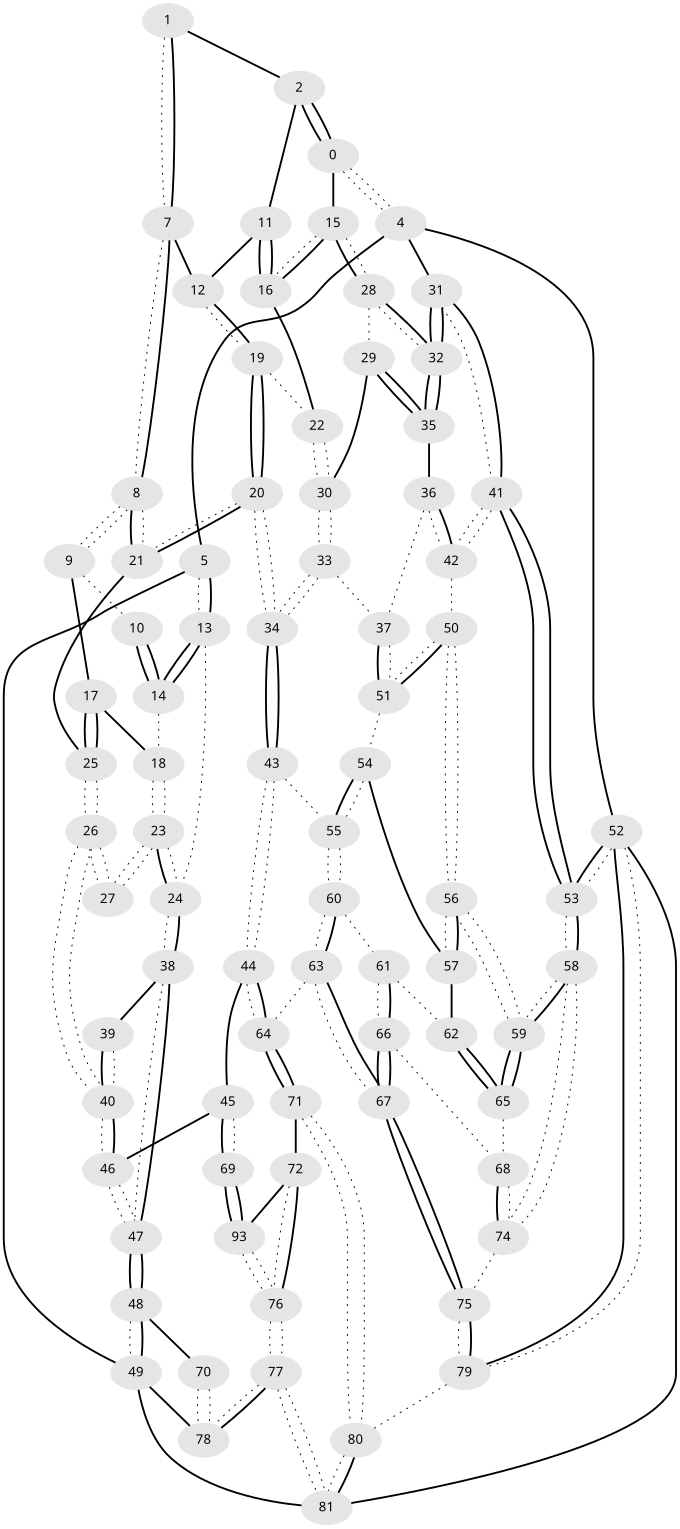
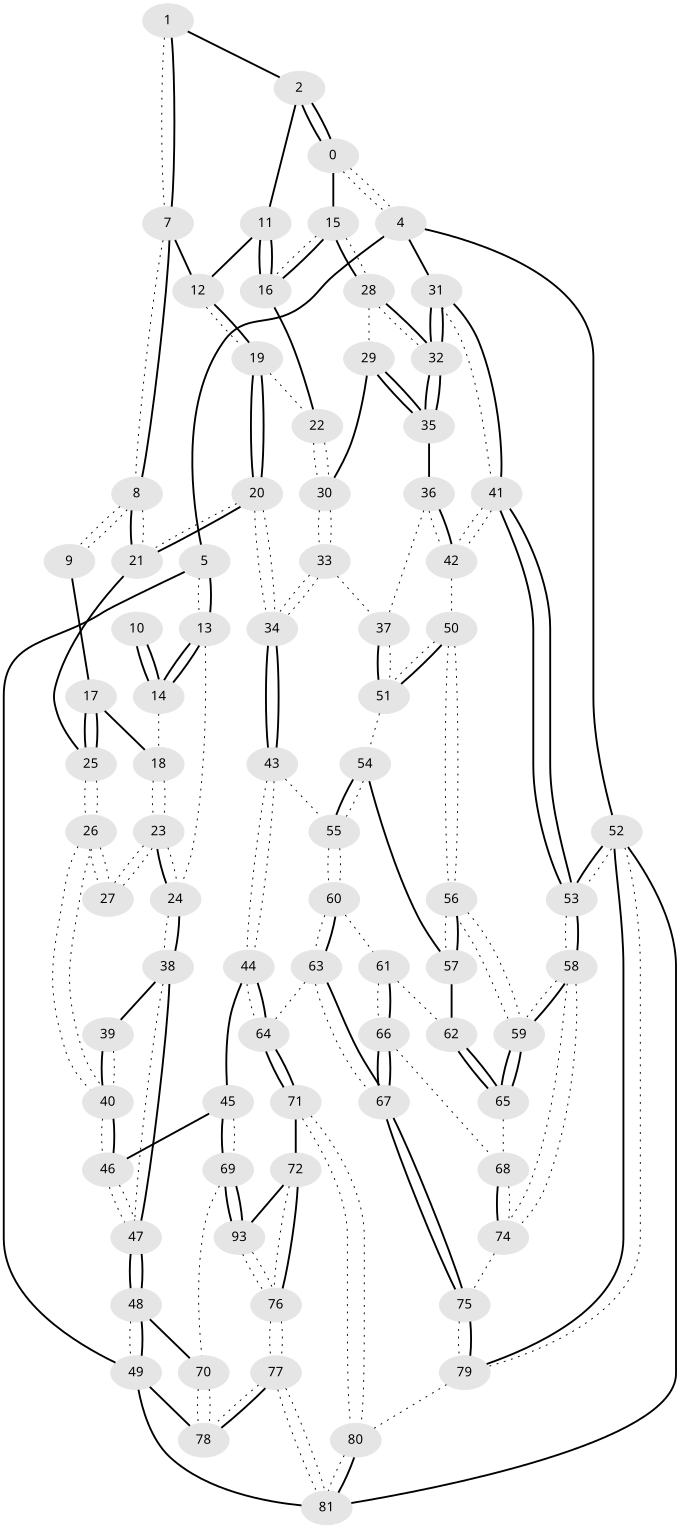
  graph {
    fontname="Noto Sans"
    node [color=gray90 fontname="Noto Sans" style=filled]
    edge [fontname="Noto Sans" style=dotted]
    1
    2
    7
    n4 [label=0]
    11
    8
    12
    4
    15
    16
    5
    31
    52
    28
    13
    49
    32
    41
    53
    81
    79
    14
    24
    78
    10
    9
    21
    19
    17
    25
    18
    22
    20
    38
    23
    29
    30
    26
    27
    34
    43
    33
    39
    47
    40
    46
    35
    36
    37
    42
    51
    44
    55
    50
    54
    48
    58
    56
    45
    64
    60
    69
    71
    70
    n65 [label=93]
    57
    59
    80
    74
    62
    61
    63
    65
    75
    68
    66
    67
    72
    76
    77
    1 -- 2 [style=bold]
    1 -- 7
    1 -- 7 [style=bold]
    2 -- n4 [style=bold]
    2 -- n4 [style=bold]
    2 -- 11 [style=bold]
    7 -- 8
    7 -- 8 [style=bold]
    7 -- 12 [style=bold]
    n4 -- 4
    n4 -- 4
    n4 -- 15 [style=bold]
    11 -- 12 [style=bold]
    11 -- 16 [style=bold]
    11 -- 16 [style=bold]
    8 -- 9
    8 -- 9
    8 -- 21 [style=bold]
    8 -- 21
    12 -- 19
    12 -- 19 [style=bold]
    4 -- 5 [style=bold]
    4 -- 31 [style=bold]
    4 -- 52 [style=bold]
    15 -- 16
    15 -- 16 [style=bold]
    15 -- 28 [style=bold]
    15 -- 28
    16 -- 22 [style=bold]
    5 -- 13
    5 -- 13 [style=bold]
    5 -- 49 [style=bold]
    31 -- 32 [style=bold]
    31 -- 32 [style=bold]
    31 -- 41
    31 -- 41 [style=bold]
    52 -- 53 [style=bold]
    52 -- 53
    52 -- 81 [style=bold]
    52 -- 79 [style=bold]
    52 -- 79
    28 -- 32
    28 -- 32 [style=bold]
    28 -- 29
    13 -- 14 [style=bold]
    13 -- 14 [style=bold]
    13 -- 24
    49 -- 81 [style=bold]
    49 -- 78 [style=bold]
    32 -- 35 [style=bold]
    32 -- 35 [style=bold]
    41 -- 53 [style=bold]
    41 -- 53 [style=bold]
    41 -- 42
    41 -- 42
    53 -- 58
    53 -- 58 [style=bold]
    79 -- 80
    14 -- 18
    24 -- 38
    24 -- 38 [style=bold]
    10 -- 14 [style=bold]
    10 -- 14 [style=bold]
-   9 -- 10
    9 -- 17 [style=bold]
    21 -- 25 [style=bold]
    19 -- 22
    19 -- 20 [style=bold]
    19 -- 20 [style=bold]
    17 -- 25 [style=bold]
    17 -- 25 [style=bold]
    17 -- 18 [style=bold]
    25 -- 26
    25 -- 26
    18 -- 23
    18 -- 23
    22 -- 30
    22 -- 30
    20 -- 21
    20 -- 21 [style=bold]
    20 -- 34
    20 -- 34
    38 -- 39 [style=bold]
    38 -- 47
    38 -- 47 [style=bold]
    23 -- 24 [style=bold]
    23 -- 24
    23 -- 27
    23 -- 27
    29 -- 30 [style=bold]
    29 -- 35 [style=bold]
    29 -- 35 [style=bold]
    30 -- 33
    30 -- 33
    26 -- 27
    26 -- 27
    26 -- 40
    26 -- 40
    34 -- 43 [style=bold]
    34 -- 43 [style=bold]
    43 -- 44
    43 -- 44
    43 -- 55
    33 -- 34
    33 -- 34
    33 -- 37
    39 -- 40 [style=bold]
    39 -- 40
    47 -- 48 [style=bold]
    47 -- 48 [style=bold]
    40 -- 46
    40 -- 46 [style=bold]
    46 -- 47
    46 -- 47
    35 -- 36 [style=bold]
    36 -- 37
    36 -- 42
    36 -- 42 [style=bold]
    37 -- 51 [style=bold]
    37 -- 51
    42 -- 50
    51 -- 54
    44 -- 45 [style=bold]
    44 -- 64
    44 -- 64 [style=bold]
    55 -- 60
    55 -- 60
    50 -- 51
    50 -- 51 [style=bold]
    50 -- 56
    50 -- 56
    54 -- 55 [style=bold]
    54 -- 55
    54 -- 57 [style=bold]
    48 -- 49
    48 -- 49 [style=bold]
    48 -- 70 [style=bold]
    58 -- 59
    58 -- 59 [style=bold]
    58 -- 74
    58 -- 74
    56 -- 57
    56 -- 57 [style=bold]
    56 -- 59
    56 -- 59
    45 -- 46 [style=bold]
    45 -- 69 [style=bold]
    45 -- 69
    64 -- 71 [style=bold]
    64 -- 71 [style=bold]
    60 -- 61
    60 -- 63
    60 -- 63 [style=bold]
+   69 -- 70
    69 -- n65 [style=bold]
    69 -- n65 [style=bold]
    71 -- 80
    71 -- 80
    71 -- 72 [style=bold]
    70 -- 78
    70 -- 78
    n65 -- 76
    n65 -- 76
    57 -- 62 [style=bold]
    59 -- 65 [style=bold]
    59 -- 65 [style=bold]
    80 -- 81
    80 -- 81 [style=bold]
    74 -- 75
    62 -- 65 [style=bold]
    62 -- 65 [style=bold]
    61 -- 62
    61 -- 66
    61 -- 66 [style=bold]
    63 -- 64
    63 -- 67
    63 -- 67 [style=bold]
    65 -- 68
    75 -- 79
    75 -- 79 [style=bold]
    68 -- 74 [style=bold]
    68 -- 74
    66 -- 68
    66 -- 67 [style=bold]
    66 -- 67 [style=bold]
    67 -- 75 [style=bold]
    67 -- 75 [style=bold]
    72 -- n65 [style=bold]
    72 -- 76
    72 -- 76 [style=bold]
    76 -- 77
    76 -- 77
    77 -- 81
    77 -- 81
    77 -- 78
    77 -- 78 [style=bold]
  }
